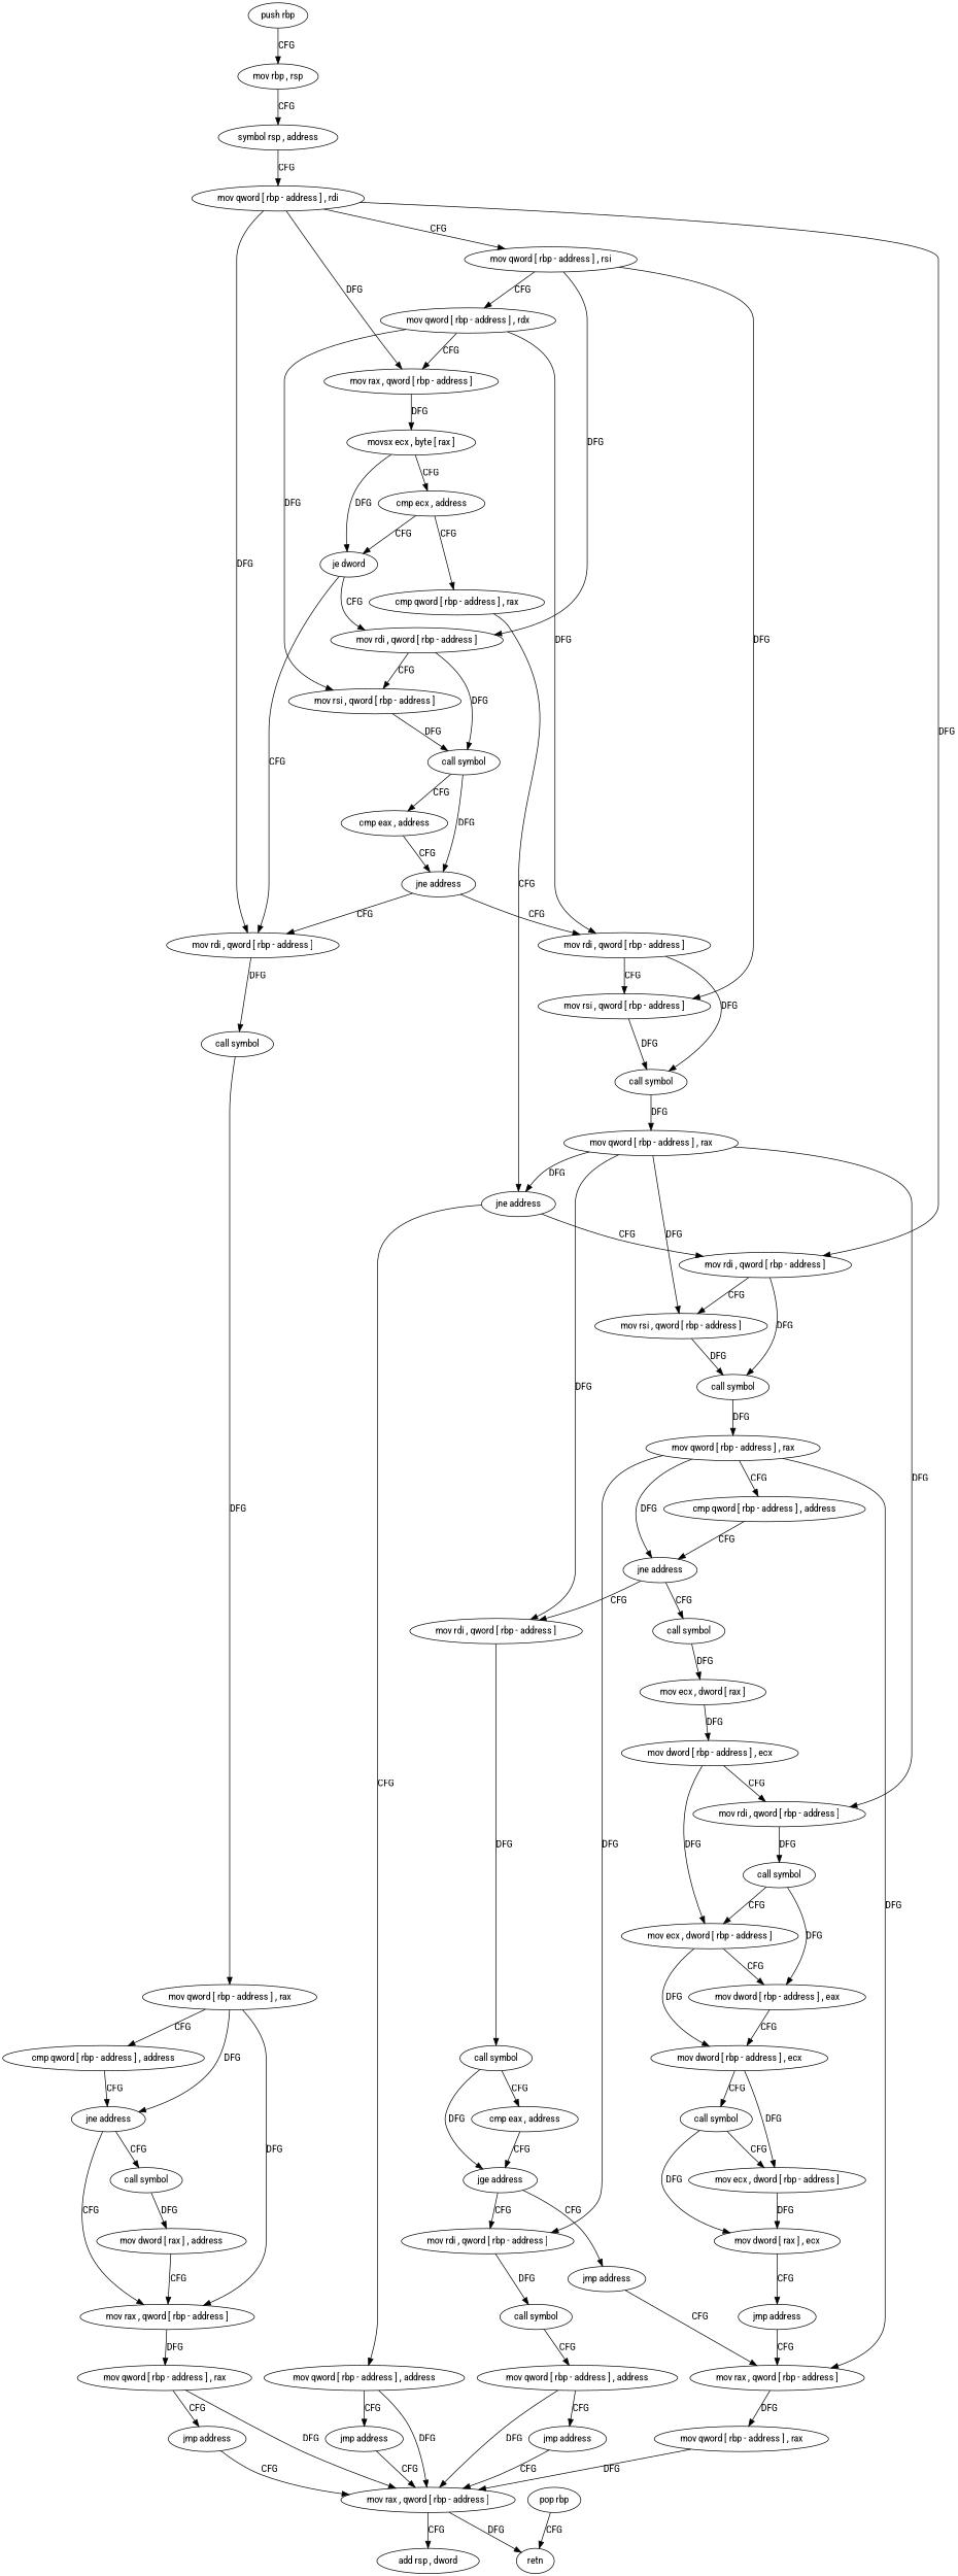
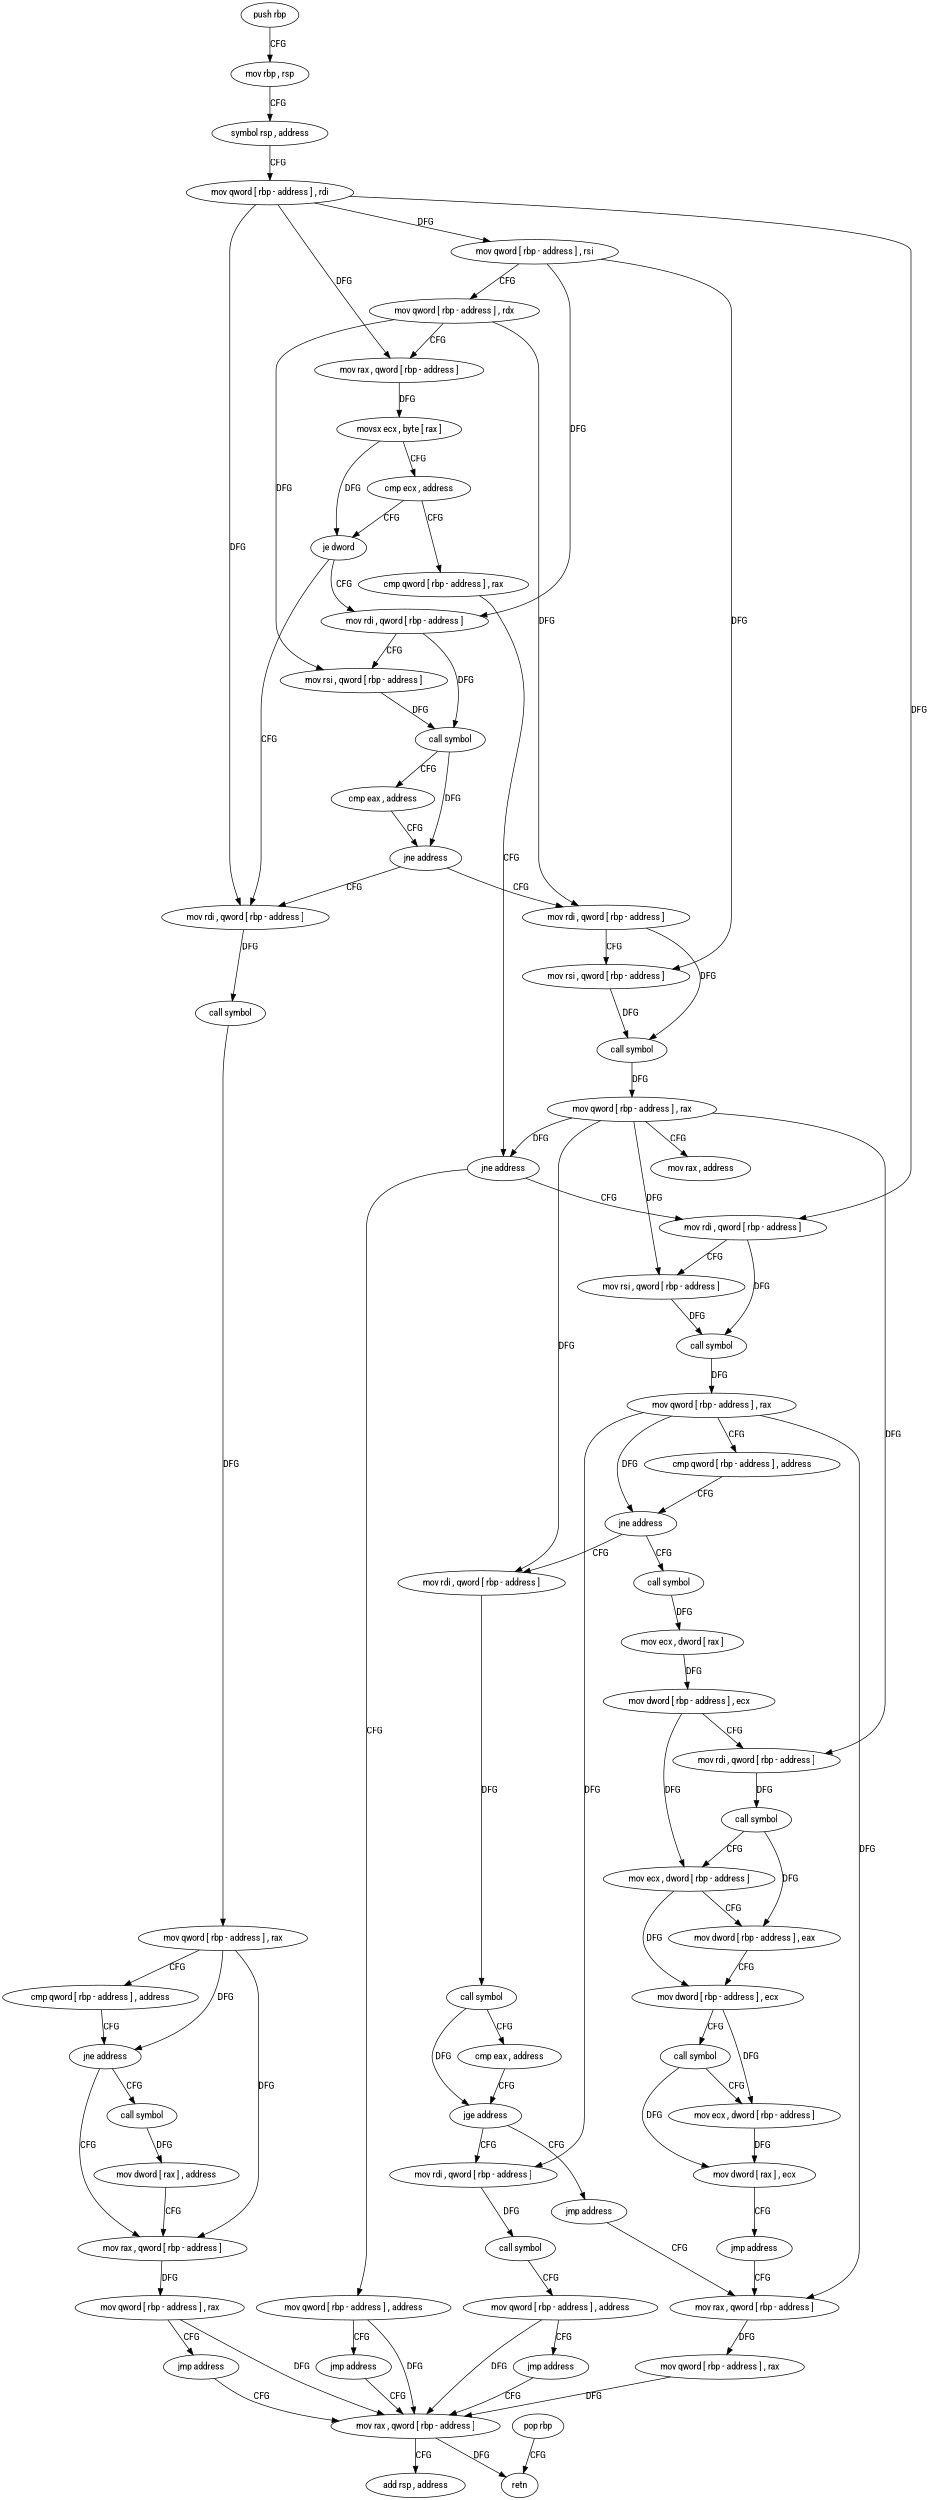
  digraph {
    fontname="Roboto Condensed"
    node [fontname="Roboto Condensed"]
    edge [fontname="Roboto Condensed"]
    n1 [label="push rbp"]
    n2 [label="mov rbp , rsp"]
    n3 [label="symbol rsp , address"]
    n4 [label="mov qword [ rbp - address ] , rdi"]
    n5 [label="mov qword [ rbp - address ] , rsi"]
    n6 [label="mov rax , qword [ rbp - address ]"]
    n7 [label="mov rdi , qword [ rbp - address ]"]
    n8 [label="mov rdi , qword [ rbp - address ]"]
    n9 [label="mov qword [ rbp - address ] , rdx"]
    n10 [label="mov rdi , qword [ rbp - address ]"]
    n11 [label="mov rsi , qword [ rbp - address ]"]
    n12 [label="movsx ecx , byte [ rax ]"]
    n13 [label="call symbol"]
    n14 [label="mov rsi , qword [ rbp - address ]"]
    n15 [label="call symbol"]
    n16 [label="mov rsi , qword [ rbp - address ]"]
    n17 [label="mov rdi , qword [ rbp - address ]"]
    n18 [label="call symbol"]
    n19 [label="call symbol"]
    n20 [label="cmp ecx , address"]
    n21 [label="je dword"]
    n22 [label="cmp qword [ rbp - address ] , rax"]
    n23 [label="mov qword [ rbp - address ] , rax"]
    n24 [label="cmp eax , address"]
    n25 [label="jne address"]
    n26 [label="cmp qword [ rbp - address ] , address"]
    n27 [label="jne address"]
    n28 [label="mov rax , qword [ rbp - address ]"]
    n29 [label="call symbol"]
    n30 [label="mov qword [ rbp - address ] , rax"]
    n31 [label="mov dword [ rax ] , address"]
    n32 [label="jmp address"]
    n33 [label="mov rax , qword [ rbp - address ]"]
    n34 [label="mov qword [ rbp - address ] , rax"]
-   n35 [label="add rsp , dword"]
+   n35 [label="add rsp , address"]
    n36 [label=retn]
+   n37 [label="mov rax , address"]
    n38 [label="jne address"]
    n39 [label="mov rdi , qword [ rbp - address ]"]
    n40 [label="mov rdi , qword [ rbp - address ]"]
    n41 [label="mov qword [ rbp - address ] , address"]
    n42 [label="call symbol"]
    n43 [label="call symbol"]
    n44 [label="jmp address"]
    n45 [label="mov qword [ rbp - address ] , rax"]
    n46 [label="pop rbp"]
    n47 [label="cmp qword [ rbp - address ] , address"]
    n48 [label="jne address"]
    n49 [label="mov rdi , qword [ rbp - address ]"]
    n50 [label="mov rax , qword [ rbp - address ]"]
    n51 [label="call symbol"]
    n52 [label="call symbol"]
    n53 [label="mov qword [ rbp - address ] , rax"]
    n54 [label="mov ecx , dword [ rax ]"]
    n55 [label="cmp eax , address"]
    n56 [label="jge address"]
    n57 [label="mov dword [ rbp - address ] , ecx"]
    n58 [label="jmp address"]
    n59 [label="mov qword [ rbp - address ] , address"]
    n60 [label="mov ecx , dword [ rbp - address ]"]
    n61 [label="mov dword [ rbp - address ] , eax"]
    n62 [label="mov dword [ rbp - address ] , ecx"]
    n63 [label="call symbol"]
    n64 [label="mov ecx , dword [ rbp - address ]"]
    n65 [label="mov dword [ rax ] , ecx"]
    n66 [label="jmp address"]
    n67 [label="jmp address"]
    n1 -> n2 [label=CFG]
    n2 -> n3 [label=CFG]
    n3 -> n4 [label=CFG]
-   n4 -> n5 [label=CFG]
+   n4 -> n5 [label=DFG]
    n4 -> n6 [label=DFG]
    n4 -> n7 [label=DFG]
    n4 -> n8 [label=DFG]
    n5 -> n9 [label=CFG]
    n5 -> n10 [label=DFG]
    n5 -> n11 [label=DFG]
    n6 -> n12 [label=DFG]
    n7 -> n13 [label=DFG]
    n8 -> n14 [label=CFG]
    n8 -> n15 [label=DFG]
    n9 -> n6 [label=CFG]
    n9 -> n16 [label=DFG]
    n9 -> n17 [label=DFG]
    n10 -> n16 [label=CFG]
    n10 -> n18 [label=DFG]
    n11 -> n19 [label=DFG]
    n12 -> n20 [label=CFG]
    n12 -> n21 [label=DFG]
    n13 -> n23 [label=DFG]
    n14 -> n15 [label=DFG]
    n15 -> n45 [label=DFG]
    n16 -> n18 [label=DFG]
    n17 -> n11 [label=CFG]
    n17 -> n19 [label=DFG]
    n18 -> n24 [label=CFG]
    n18 -> n25 [label=DFG]
    n19 -> n34 [label=DFG]
    n20 -> n21 [label=CFG]
    n20 -> n22 [label=CFG]
    n21 -> n7 [label=CFG]
    n21 -> n10 [label=CFG]
    n22 -> n38 [label=CFG]
    n23 -> n26 [label=CFG]
    n23 -> n27 [label=DFG]
    n23 -> n28 [label=DFG]
    n24 -> n25 [label=CFG]
    n25 -> n7 [label=CFG]
    n25 -> n17 [label=CFG]
    n26 -> n27 [label=CFG]
    n27 -> n28 [label=CFG]
    n27 -> n29 [label=CFG]
    n28 -> n30 [label=DFG]
    n29 -> n31 [label=DFG]
    n30 -> n32 [label=CFG]
    n30 -> n33 [label=DFG]
    n31 -> n28 [label=CFG]
    n32 -> n33 [label=CFG]
    n33 -> n35 [label=CFG]
    n33 -> n36 [label=DFG]
    n34 -> n14 [label=DFG]
+   n34 -> n37 [label=CFG]
    n34 -> n38 [label=DFG]
    n34 -> n39 [label=DFG]
    n34 -> n40 [label=DFG]
    n38 -> n8 [label=CFG]
    n38 -> n41 [label=CFG]
    n39 -> n42 [label=DFG]
    n40 -> n43 [label=DFG]
    n41 -> n33 [label=DFG]
    n41 -> n44 [label=CFG]
    n42 -> n55 [label=CFG]
    n42 -> n56 [label=DFG]
    n43 -> n60 [label=CFG]
    n43 -> n61 [label=DFG]
    n44 -> n33 [label=CFG]
    n45 -> n47 [label=CFG]
    n45 -> n48 [label=DFG]
    n45 -> n49 [label=DFG]
    n45 -> n50 [label=DFG]
    n46 -> n36 [label=CFG]
    n47 -> n48 [label=CFG]
    n48 -> n39 [label=CFG]
    n48 -> n51 [label=CFG]
    n49 -> n52 [label=DFG]
    n50 -> n53 [label=DFG]
    n51 -> n54 [label=DFG]
    n52 -> n59 [label=CFG]
    n53 -> n33 [label=DFG]
    n54 -> n57 [label=DFG]
    n55 -> n56 [label=CFG]
    n56 -> n49 [label=CFG]
    n56 -> n58 [label=CFG]
    n57 -> n40 [label=CFG]
    n57 -> n60 [label=DFG]
    n58 -> n50 [label=CFG]
    n59 -> n33 [label=DFG]
    n59 -> n67 [label=CFG]
    n60 -> n61 [label=CFG]
    n60 -> n62 [label=DFG]
    n61 -> n62 [label=CFG]
    n62 -> n63 [label=CFG]
    n62 -> n64 [label=DFG]
    n63 -> n64 [label=CFG]
    n63 -> n65 [label=DFG]
    n64 -> n65 [label=DFG]
    n65 -> n66 [label=CFG]
    n66 -> n50 [label=CFG]
    n67 -> n33 [label=CFG]
  }
